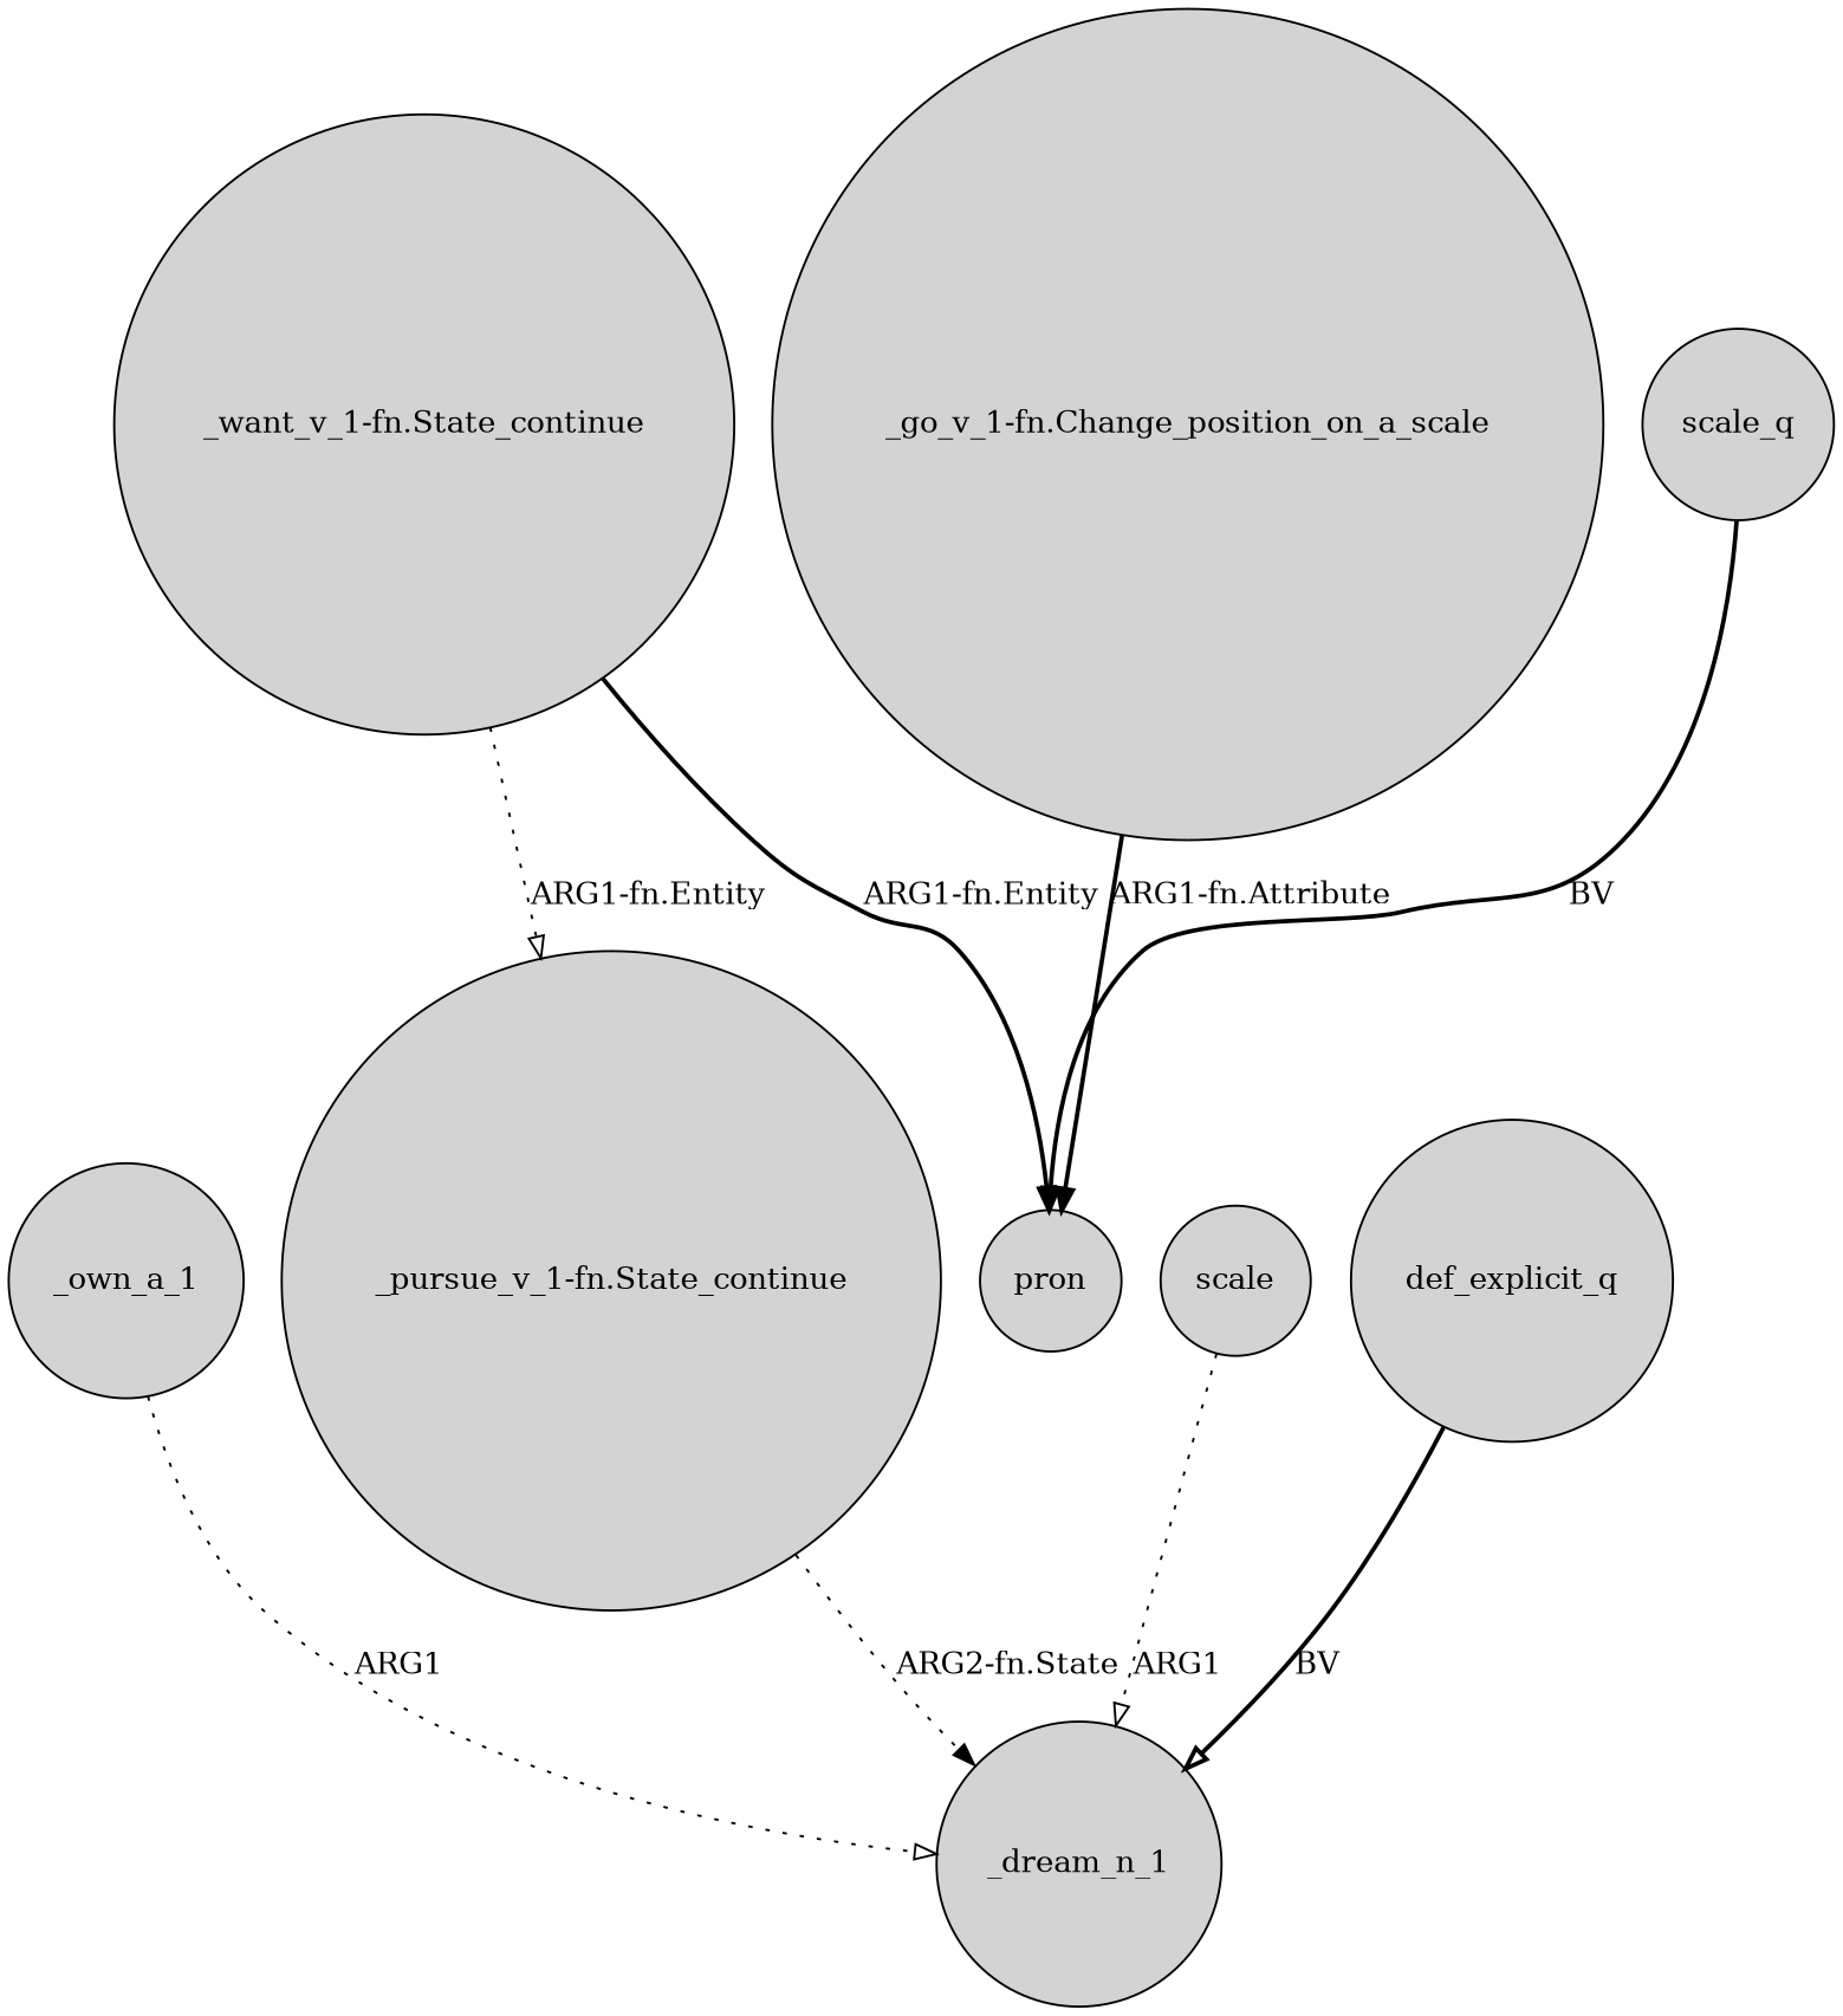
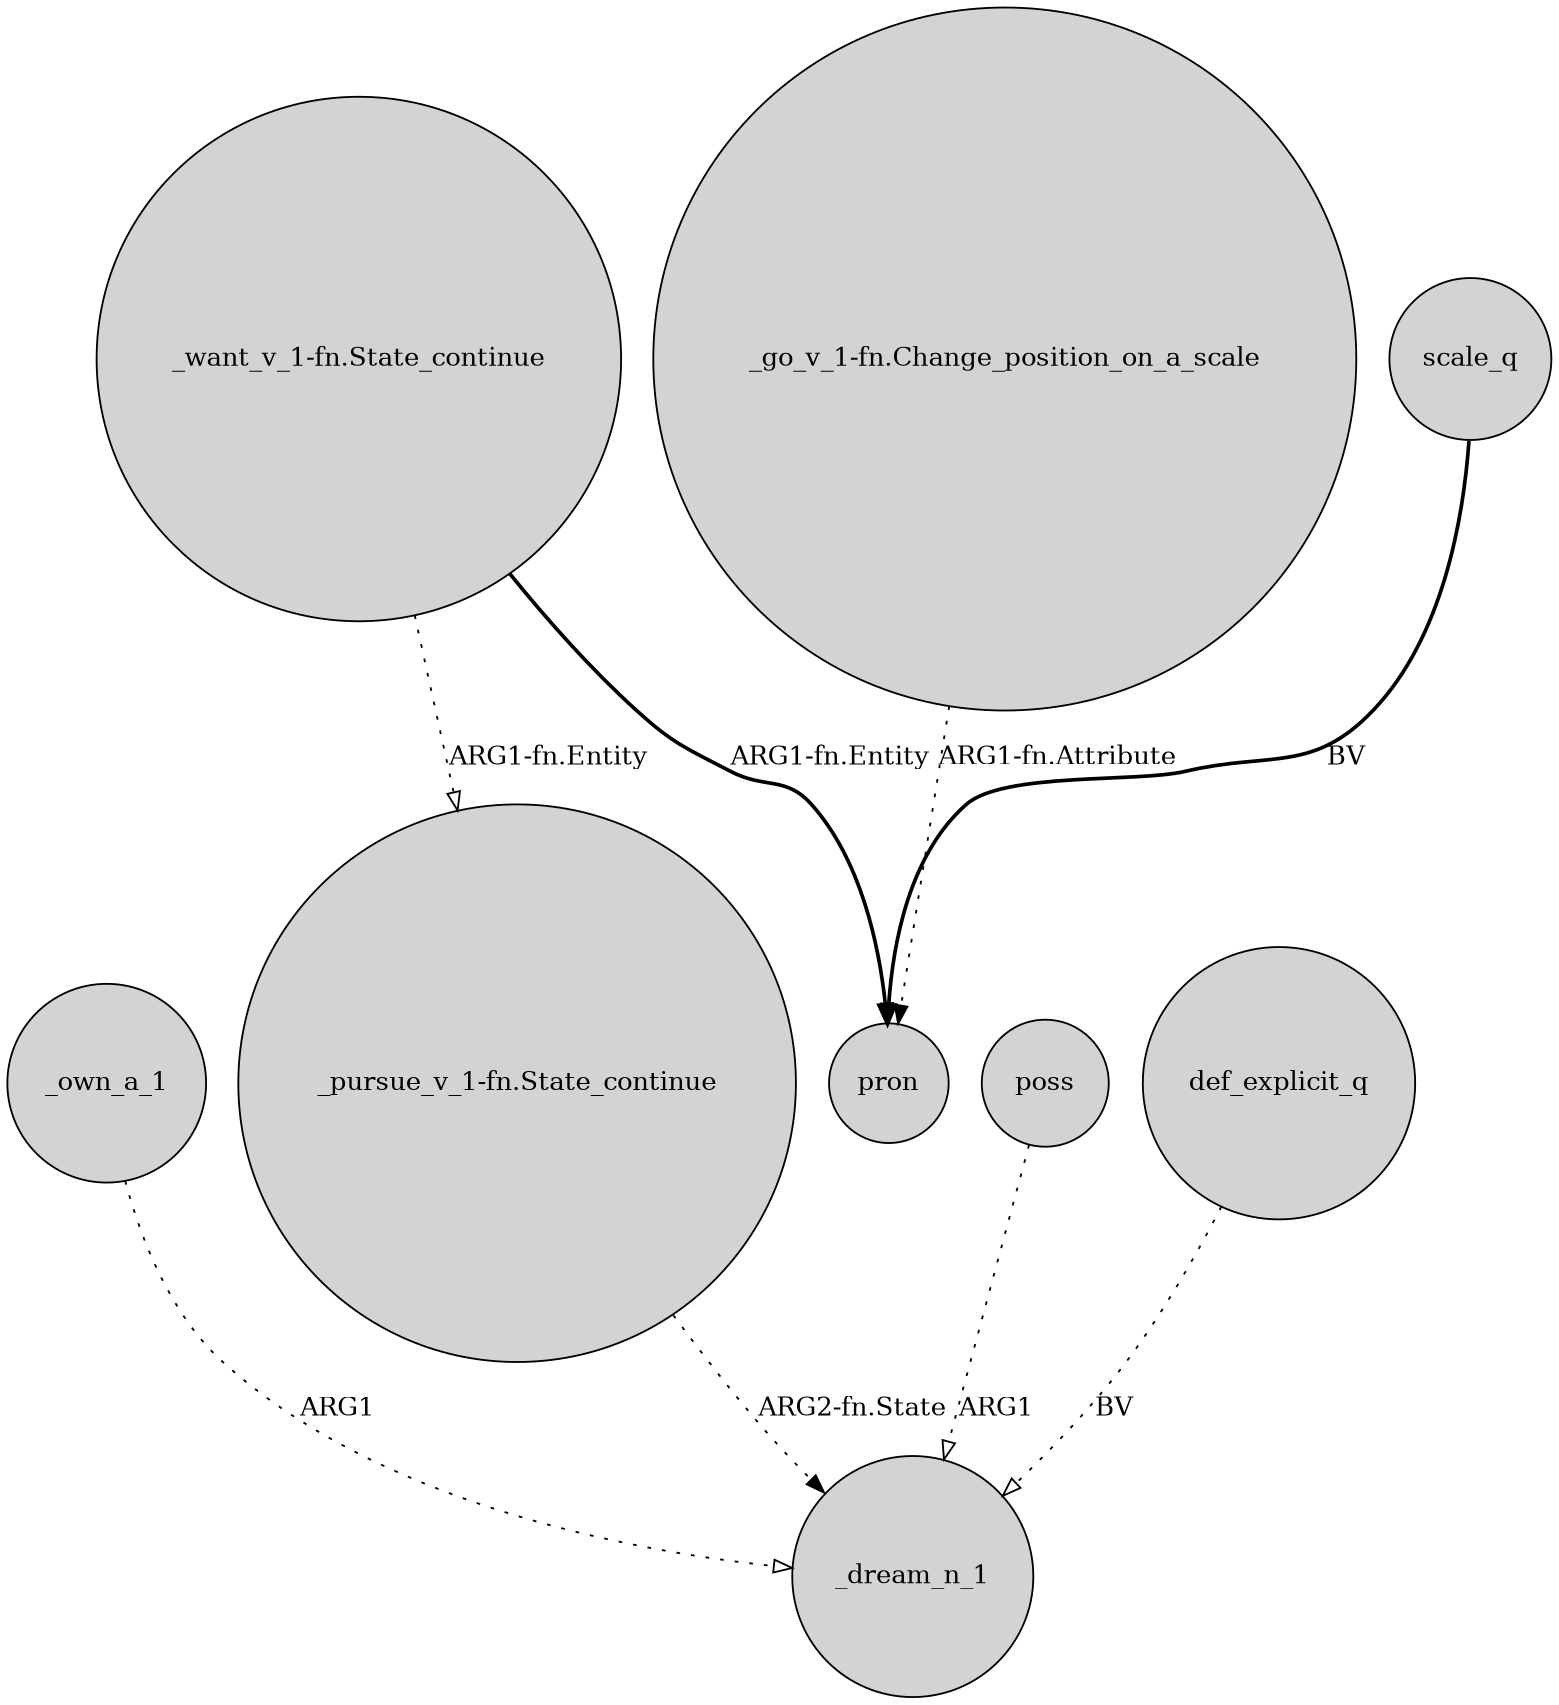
  digraph {
    node [shape=circle style=filled]
    edge [arrowhead=onormal style=dotted]
    _own_a_1
    _dream_n_1
    "_want_v_1-fn.State_continue"
    pron
    "_pursue_v_1-fn.State_continue"
-   poss [label=scale]
+   poss
    "_go_v_1-fn.Change_position_on_a_scale"
    def_explicit_q
    n9 [label=scale_q]
    _own_a_1 -> _dream_n_1 [label=ARG1]
    "_want_v_1-fn.State_continue" -> pron [arrowhead=normal label="ARG1-fn.Entity" style=bold]
    "_want_v_1-fn.State_continue" -> "_pursue_v_1-fn.State_continue" [label="ARG1-fn.Entity"]
    "_pursue_v_1-fn.State_continue" -> _dream_n_1 [arrowhead=normal label="ARG2-fn.State"]
    poss -> _dream_n_1 [label=ARG1]
-   "_go_v_1-fn.Change_position_on_a_scale" -> pron [arrowhead=normal label="ARG1-fn.Attribute" style=bold]
-   def_explicit_q -> _dream_n_1 [label=BV style=bold]
+   "_go_v_1-fn.Change_position_on_a_scale" -> pron [arrowhead=normal label="ARG1-fn.Attribute"]
+   def_explicit_q -> _dream_n_1 [label=BV]
    n9 -> pron [label=BV style=bold]
  }
